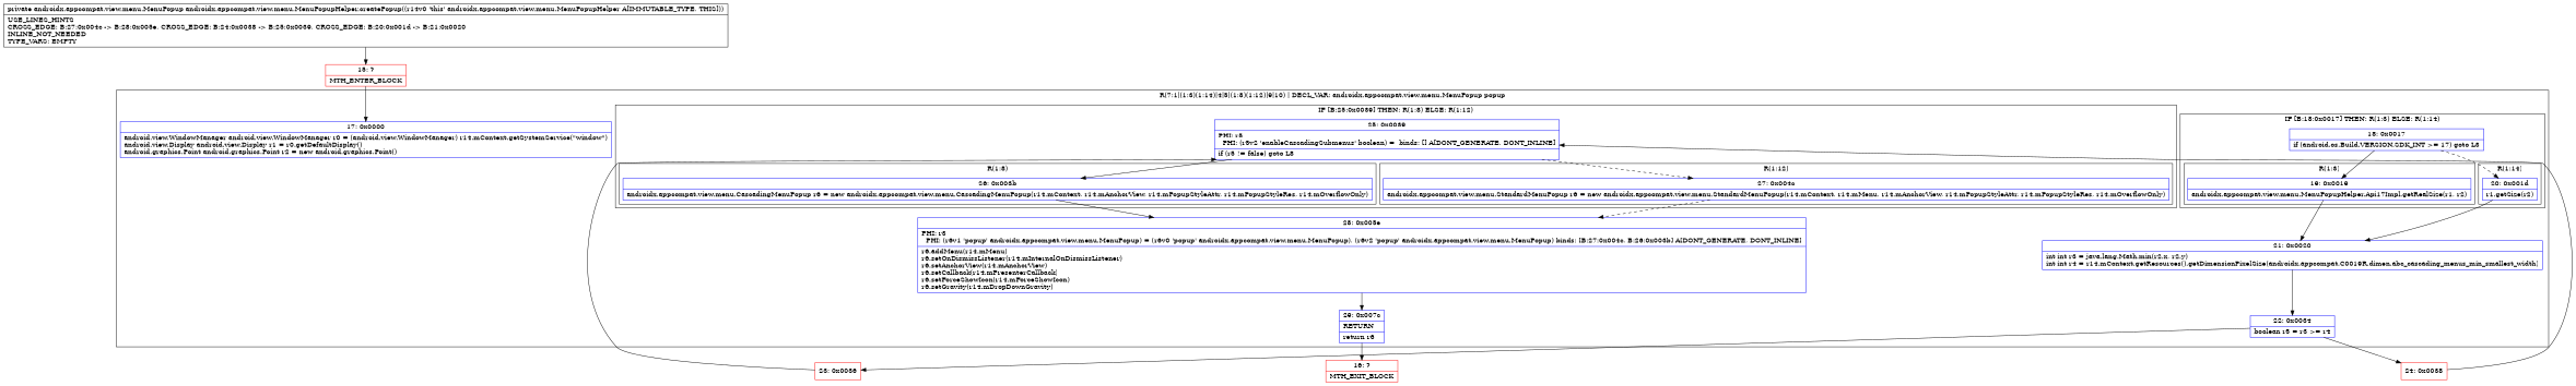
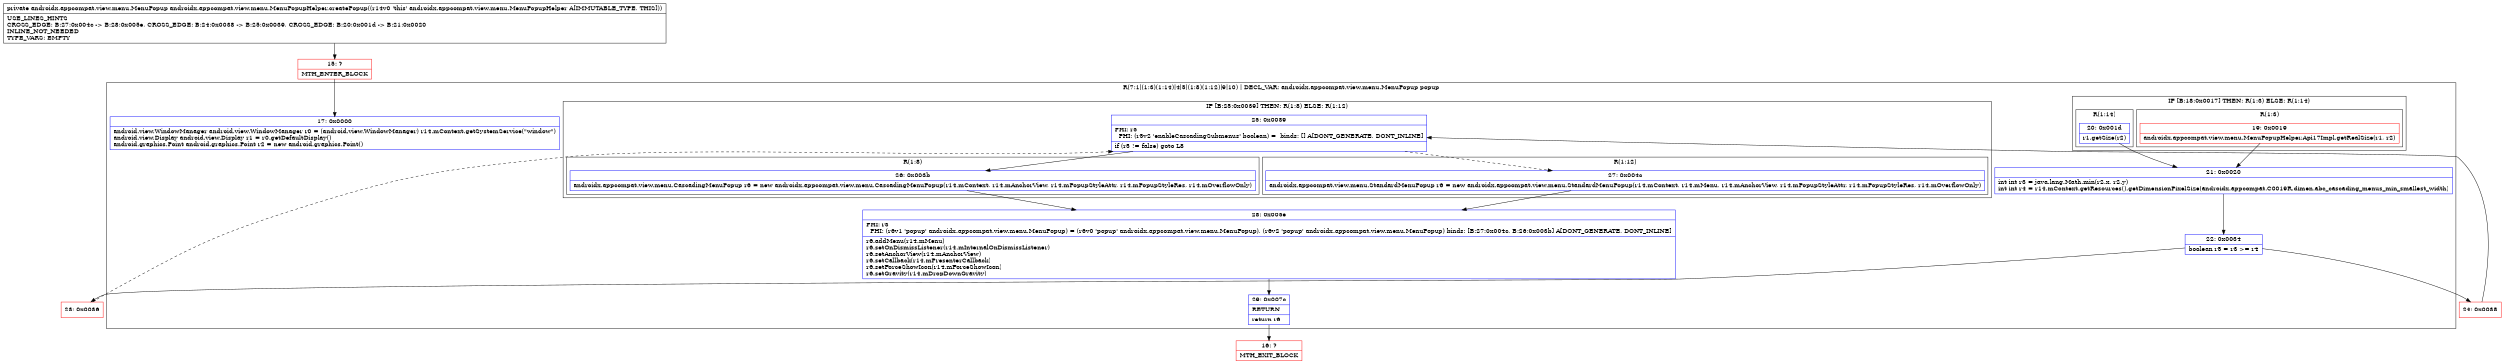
  digraph {
    node [color=blue shape=record]
-   n1 [label="{19\:\ 0x0019|androidx.appcompat.view.menu.MenuPopupHelper.Api17Impl.getRealSize(r1, r2)\l}"]
+   n1 [color=red label="{19\:\ 0x0019|androidx.appcompat.view.menu.MenuPopupHelper.Api17Impl.getRealSize(r1, r2)\l}"]
    n2 [label="{20\:\ 0x001d|r1.getSize(r2)\l}"]
-   n3 [label="{18\:\ 0x0017|if (android.os.Build.VERSION.SDK_INT \>= 17) goto L3\l}"]
    n4 [label="{26\:\ 0x003b|androidx.appcompat.view.menu.CascadingMenuPopup r6 = new androidx.appcompat.view.menu.CascadingMenuPopup(r14.mContext, r14.mAnchorView, r14.mPopupStyleAttr, r14.mPopupStyleRes, r14.mOverflowOnly)\l}"]
    n5 [label="{27\:\ 0x004c|androidx.appcompat.view.menu.StandardMenuPopup r6 = new androidx.appcompat.view.menu.StandardMenuPopup(r14.mContext, r14.mMenu, r14.mAnchorView, r14.mPopupStyleAttr, r14.mPopupStyleRes, r14.mOverflowOnly)\l}"]
    n6 [label="{25\:\ 0x0039|PHI: r5 \l  PHI: (r5v2 'enableCascadingSubmenus' boolean) =  binds: [] A[DONT_GENERATE, DONT_INLINE]\l|if (r5 != false) goto L8\l}"]
    n7 [label="{17\:\ 0x0000|android.view.WindowManager android.view.WindowManager r0 = (android.view.WindowManager) r14.mContext.getSystemService(\"window\")\landroid.view.Display android.view.Display r1 = r0.getDefaultDisplay()\landroid.graphics.Point android.graphics.Point r2 = new android.graphics.Point()\l}"]
    n8 [label="{21\:\ 0x0020|int int r3 = java.lang.Math.min(r2.x, r2.y)\lint int r4 = r14.mContext.getResources().getDimensionPixelSize(androidx.appcompat.C0019R.dimen.abc_cascading_menus_min_smallest_width)\l}"]
    n9 [label="{22\:\ 0x0034|boolean r5 = r3 \>= r4\l}"]
    n10 [label="{28\:\ 0x005e|PHI: r3 \l  PHI: (r6v1 'popup' androidx.appcompat.view.menu.MenuPopup) = (r6v0 'popup' androidx.appcompat.view.menu.MenuPopup), (r6v2 'popup' androidx.appcompat.view.menu.MenuPopup) binds: [B:27:0x004c, B:26:0x003b] A[DONT_GENERATE, DONT_INLINE]\l|r6.addMenu(r14.mMenu)\lr6.setOnDismissListener(r14.mInternalOnDismissListener)\lr6.setAnchorView(r14.mAnchorView)\lr6.setCallback(r14.mPresenterCallback)\lr6.setForceShowIcon(r14.mForceShowIcon)\lr6.setGravity(r14.mDropDownGravity)\l}"]
    n11 [label="{29\:\ 0x007c|RETURN\l|return r6\l}"]
    n12 [color=red label="{23\:\ 0x0036}"]
    n13 [color=red label="{24\:\ 0x0038}"]
    n14 [color=red label="{16\:\ ?|MTH_EXIT_BLOCK\l}"]
    n15 [color=red label="{15\:\ ?|MTH_ENTER_BLOCK\l}"]
    n16 [label="{private androidx.appcompat.view.menu.MenuPopup androidx.appcompat.view.menu.MenuPopupHelper.createPopup((r14v0 'this' androidx.appcompat.view.menu.MenuPopupHelper A[IMMUTABLE_TYPE, THIS]))  | USE_LINES_HINTS\lCROSS_EDGE: B:27:0x004c \-\> B:28:0x005e, CROSS_EDGE: B:24:0x0038 \-\> B:25:0x0039, CROSS_EDGE: B:20:0x001d \-\> B:21:0x0020\lINLINE_NOT_NEEDED\lTYPE_VARS: EMPTY\l}" color=""]
    subgraph cluster_1 {
      label="R(7:1|(1:3)(1:14)|4|5|(1:8)(1:12)|9|10) | DECL_VAR: androidx.appcompat.view.menu.MenuPopup popup\l"
      n7
      n8
      n9
      n10
      n11
      subgraph cluster_2 {
        label="IF [B:18:0x0017] THEN: R(1:3) ELSE: R(1:14)"
-       n3
        subgraph cluster_3 {
          label="R(1:3)"
          n1
        }
        subgraph cluster_4 {
          label="R(1:14)"
          n2
        }
      }
      subgraph cluster_5 {
        label="IF [B:25:0x0039] THEN: R(1:8) ELSE: R(1:12)"
        n6
        subgraph cluster_6 {
          label="R(1:8)"
          n4
        }
        subgraph cluster_7 {
          label="R(1:12)"
          n5
        }
      }
    }
    n1 -> n8
    n2 -> n8
-   n3 -> n1
-   n3 -> n2 [style=dashed]
    n4 -> n10
-   n5 -> n10 [style=dashed]
+   n5 -> n10
    n6 -> n4
    n6 -> n5 [style=dashed]
    n8 -> n9
    n9 -> n12
    n9 -> n13
    n10 -> n11
    n11 -> n14
-   n12 -> n6
+   n12 -> n6 [style=dashed]
    n13 -> n6
    n15 -> n7
    n16 -> n15
  }
